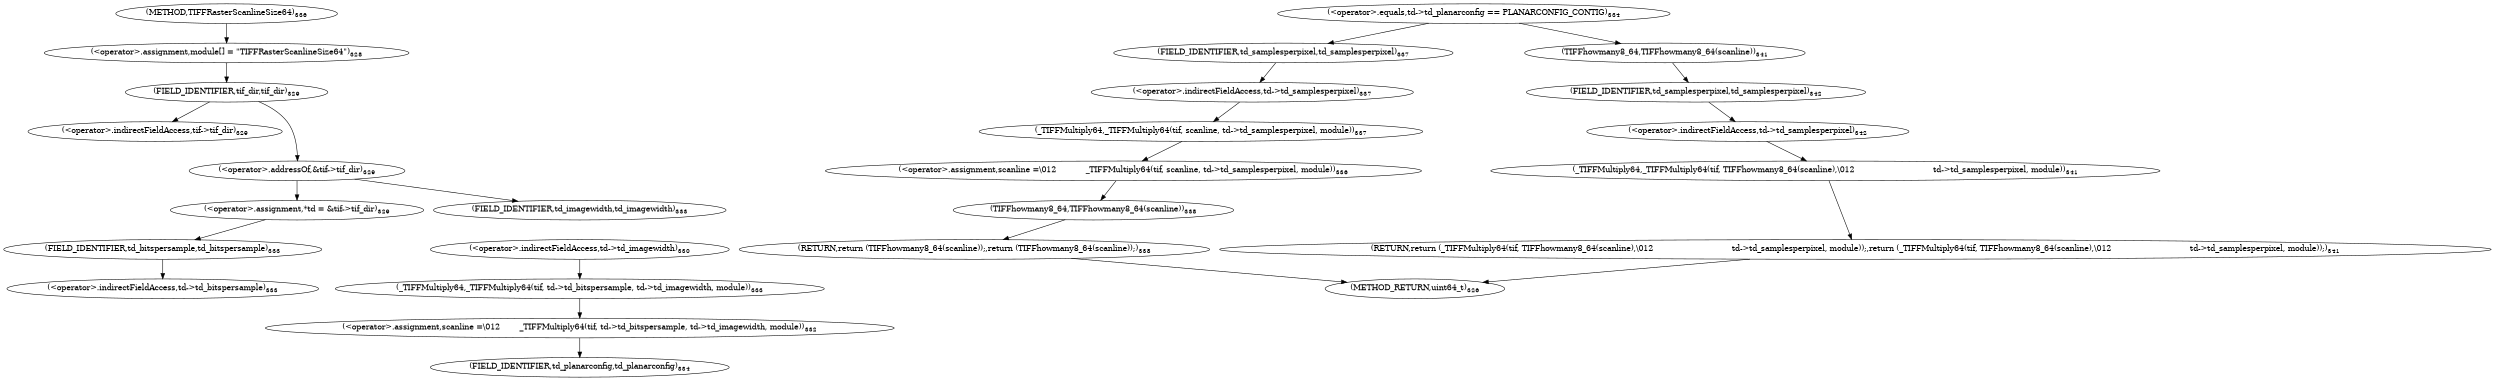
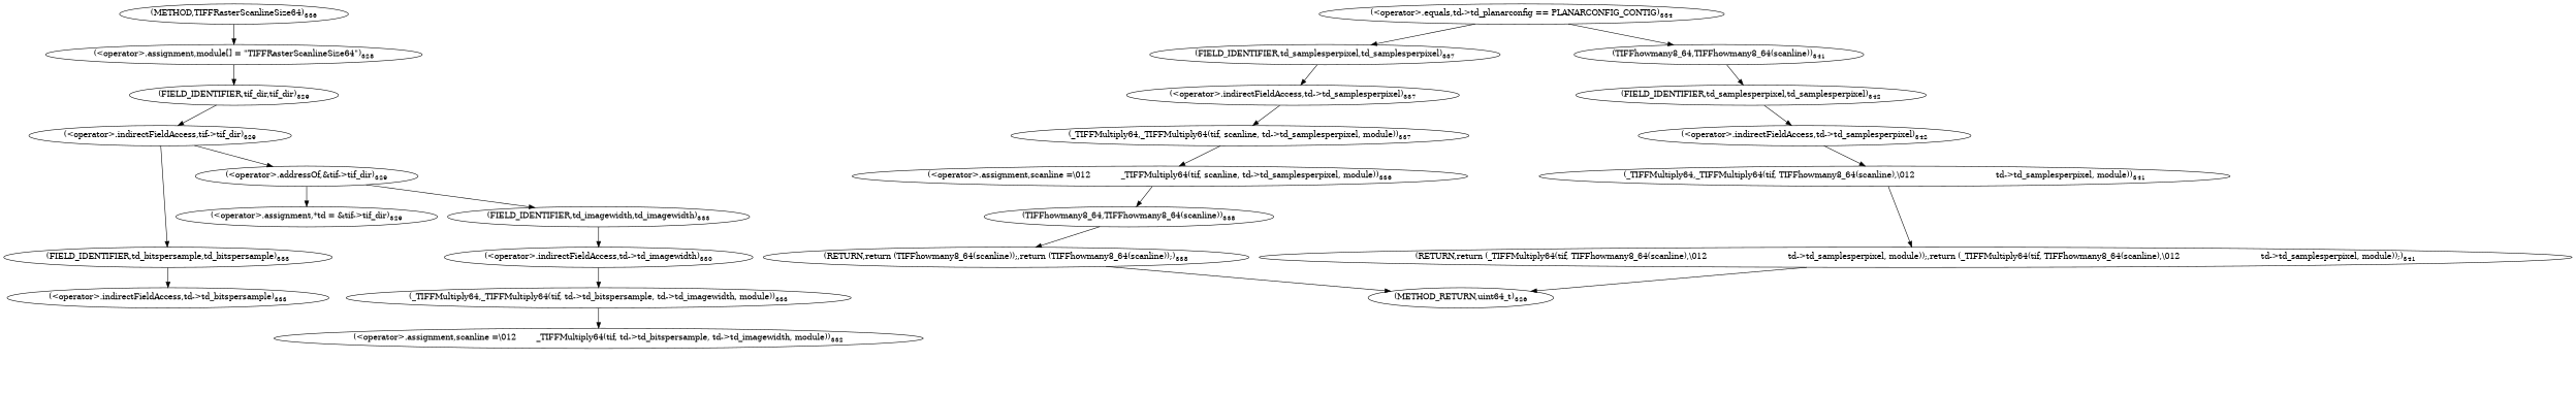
  digraph {
    n1 [label=<(&lt;operator&gt;.assignment,module[] = &quot;TIFFRasterScanlineSize64&quot;)<SUB>328</SUB>>]
    n2 [label=<(FIELD_IDENTIFIER,tif_dir,tif_dir)<SUB>329</SUB>>]
    n3 [label=<(&lt;operator&gt;.indirectFieldAccess,tif-&gt;tif_dir)<SUB>329</SUB>>]
    n4 [label=<(&lt;operator&gt;.assignment,*td = &amp;tif-&gt;tif_dir)<SUB>329</SUB>>]
    n5 [label=<(FIELD_IDENTIFIER,td_bitspersample,td_bitspersample)<SUB>333</SUB>>]
    n6 [label=<(&lt;operator&gt;.indirectFieldAccess,td-&gt;td_bitspersample)<SUB>333</SUB>>]
    n7 [label=<(&lt;operator&gt;.assignment,scanline =\012        _TIFFMultiply64(tif, td-&gt;td_bitspersample, td-&gt;td_imagewidth, module))<SUB>332</SUB>>]
-   n8 [label=<(FIELD_IDENTIFIER,td_planarconfig,td_planarconfig)<SUB>334</SUB>>]
    n9 [label=<(&lt;operator&gt;.addressOf,&amp;tif-&gt;tif_dir)<SUB>329</SUB>>]
    n10 [label=<(FIELD_IDENTIFIER,td_imagewidth,td_imagewidth)<SUB>333</SUB>>]
    n11 [label=<(_TIFFMultiply64,_TIFFMultiply64(tif, td-&gt;td_bitspersample, td-&gt;td_imagewidth, module))<SUB>333</SUB>>]
    n12 [label=<(&lt;operator&gt;.equals,td-&gt;td_planarconfig == PLANARCONFIG_CONTIG)<SUB>334</SUB>>]
    n13 [label=<(FIELD_IDENTIFIER,td_samplesperpixel,td_samplesperpixel)<SUB>337</SUB>>]
    n14 [label=<(TIFFhowmany8_64,TIFFhowmany8_64(scanline))<SUB>341</SUB>>]
    n15 [label=<(&lt;operator&gt;.indirectFieldAccess,td-&gt;td_samplesperpixel)<SUB>337</SUB>>]
    n16 [label=<(FIELD_IDENTIFIER,td_samplesperpixel,td_samplesperpixel)<SUB>342</SUB>>]
    n17 [label=<(&lt;operator&gt;.indirectFieldAccess,td-&gt;td_imagewidth)<SUB>330</SUB>>]
    n18 [label=<(&lt;operator&gt;.assignment,scanline =\012            _TIFFMultiply64(tif, scanline, td-&gt;td_samplesperpixel, module))<SUB>336</SUB>>]
    n19 [label=<(TIFFhowmany8_64,TIFFhowmany8_64(scanline))<SUB>338</SUB>>]
    n20 [label=<(RETURN,return (TIFFhowmany8_64(scanline));,return (TIFFhowmany8_64(scanline));)<SUB>338</SUB>>]
    n21 [label=<(METHOD_RETURN,uint64_t)<SUB>326</SUB>>]
    n22 [label=<(_TIFFMultiply64,_TIFFMultiply64(tif, scanline, td-&gt;td_samplesperpixel, module))<SUB>337</SUB>>]
    n23 [label=<(RETURN,return (_TIFFMultiply64(tif, TIFFhowmany8_64(scanline),\012                                td-&gt;td_samplesperpixel, module));,return (_TIFFMultiply64(tif, TIFFhowmany8_64(scanline),\012                                td-&gt;td_samplesperpixel, module));)<SUB>341</SUB>>]
    n24 [label=<(_TIFFMultiply64,_TIFFMultiply64(tif, TIFFhowmany8_64(scanline),\012                                td-&gt;td_samplesperpixel, module))<SUB>341</SUB>>]
    n25 [label=<(&lt;operator&gt;.indirectFieldAccess,td-&gt;td_samplesperpixel)<SUB>342</SUB>>]
    n26 [label=<(METHOD,TIFFRasterScanlineSize64)<SUB>336</SUB>>]
    n1 -> n2
    n2 -> n3
-   n2 -> n9
-   n4 -> n5
+   n3 -> n9
+   n3 -> n5
    n5 -> n6
-   n7 -> n8
    n9 -> n4
    n9 -> n10
+   n10 -> n17
    n11 -> n7
    n12 -> n13
    n12 -> n14
    n13 -> n15
    n14 -> n16
    n15 -> n22
    n16 -> n25
    n17 -> n11
    n18 -> n19
    n19 -> n20
    n20 -> n21
    n22 -> n18
    n23 -> n21
    n24 -> n23
    n25 -> n24
    n26 -> n1
  }
